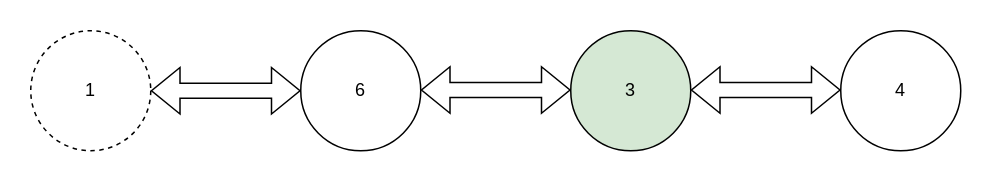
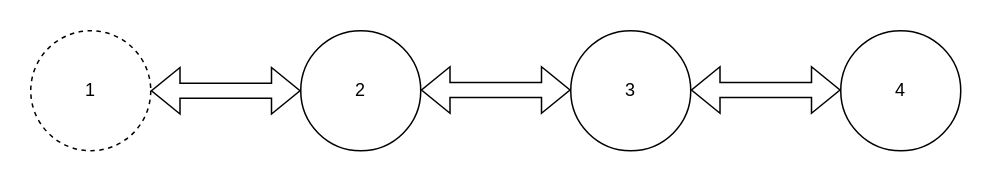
  <mxCell id="0" />
  <mxCell id="1" parent="0" />
  <mxCell id="2" value="&lt;font&gt;1&lt;/font&gt;" style="ellipse;whiteSpace=wrap;html=1;fontColor=default;dashed=1;" parent="1" vertex="1"><mxGeometry x="20" y="20" width="80" height="80" as="geometry" /></mxCell>
  <mxCell id="3" value="&lt;font&gt;4&lt;/font&gt;" style="ellipse;whiteSpace=wrap;html=1;fontColor=default;" parent="1" vertex="1"><mxGeometry x="560" y="20" width="80" height="80" as="geometry" /></mxCell>
- <mxCell id="4" value="&lt;font&gt;3&lt;/font&gt;" style="ellipse;whiteSpace=wrap;html=1;fontColor=default;fillColor=#d5e8d4;" parent="1" vertex="1"><mxGeometry x="380" y="20" width="80" height="80" as="geometry" /></mxCell>
- <mxCell id="5" value="&lt;font&gt;6&lt;/font&gt;" style="ellipse;whiteSpace=wrap;html=1;fontColor=default;" parent="1" vertex="1"><mxGeometry x="200" y="20" width="80" height="80" as="geometry" /></mxCell>
+ <mxCell id="4" value="&lt;font&gt;3&lt;/font&gt;" style="ellipse;whiteSpace=wrap;html=1;fontColor=default;" parent="1" vertex="1"><mxGeometry x="380" y="20" width="80" height="80" as="geometry" /></mxCell>
+ <mxCell id="5" value="&lt;font&gt;2&lt;/font&gt;" style="ellipse;whiteSpace=wrap;html=1;fontColor=default;" parent="1" vertex="1"><mxGeometry x="200" y="20" width="80" height="80" as="geometry" /></mxCell>
  <mxCell id="6" value="" style="shape=flexArrow;endArrow=classic;startArrow=classic;html=1;rounded=0;exitX=1;exitY=0.5;exitDx=0;exitDy=0;entryX=0;entryY=0.5;entryDx=0;entryDy=0;fontColor=default;" parent="1" source="2" target="5" edge="1"><mxGeometry width="100" height="100" relative="1" as="geometry"><mxPoint x="260" y="200" as="sourcePoint" /><mxPoint x="360" y="100" as="targetPoint" /></mxGeometry></mxCell>
  <mxCell id="7" value="" style="shape=flexArrow;endArrow=classic;startArrow=classic;html=1;rounded=0;exitX=1;exitY=0.5;exitDx=0;exitDy=0;entryX=0;entryY=0.5;entryDx=0;entryDy=0;fontColor=default;" parent="1" edge="1"><mxGeometry width="100" height="100" relative="1" as="geometry"><mxPoint x="280" y="59.5" as="sourcePoint" /><mxPoint x="380" y="59.5" as="targetPoint" /></mxGeometry></mxCell>
  <mxCell id="8" value="" style="shape=flexArrow;endArrow=classic;startArrow=classic;html=1;rounded=0;exitX=1;exitY=0.5;exitDx=0;exitDy=0;entryX=0;entryY=0.5;entryDx=0;entryDy=0;fontColor=default;" parent="1" edge="1"><mxGeometry width="100" height="100" relative="1" as="geometry"><mxPoint x="460" y="59.5" as="sourcePoint" /><mxPoint x="560" y="59.5" as="targetPoint" /></mxGeometry></mxCell>
